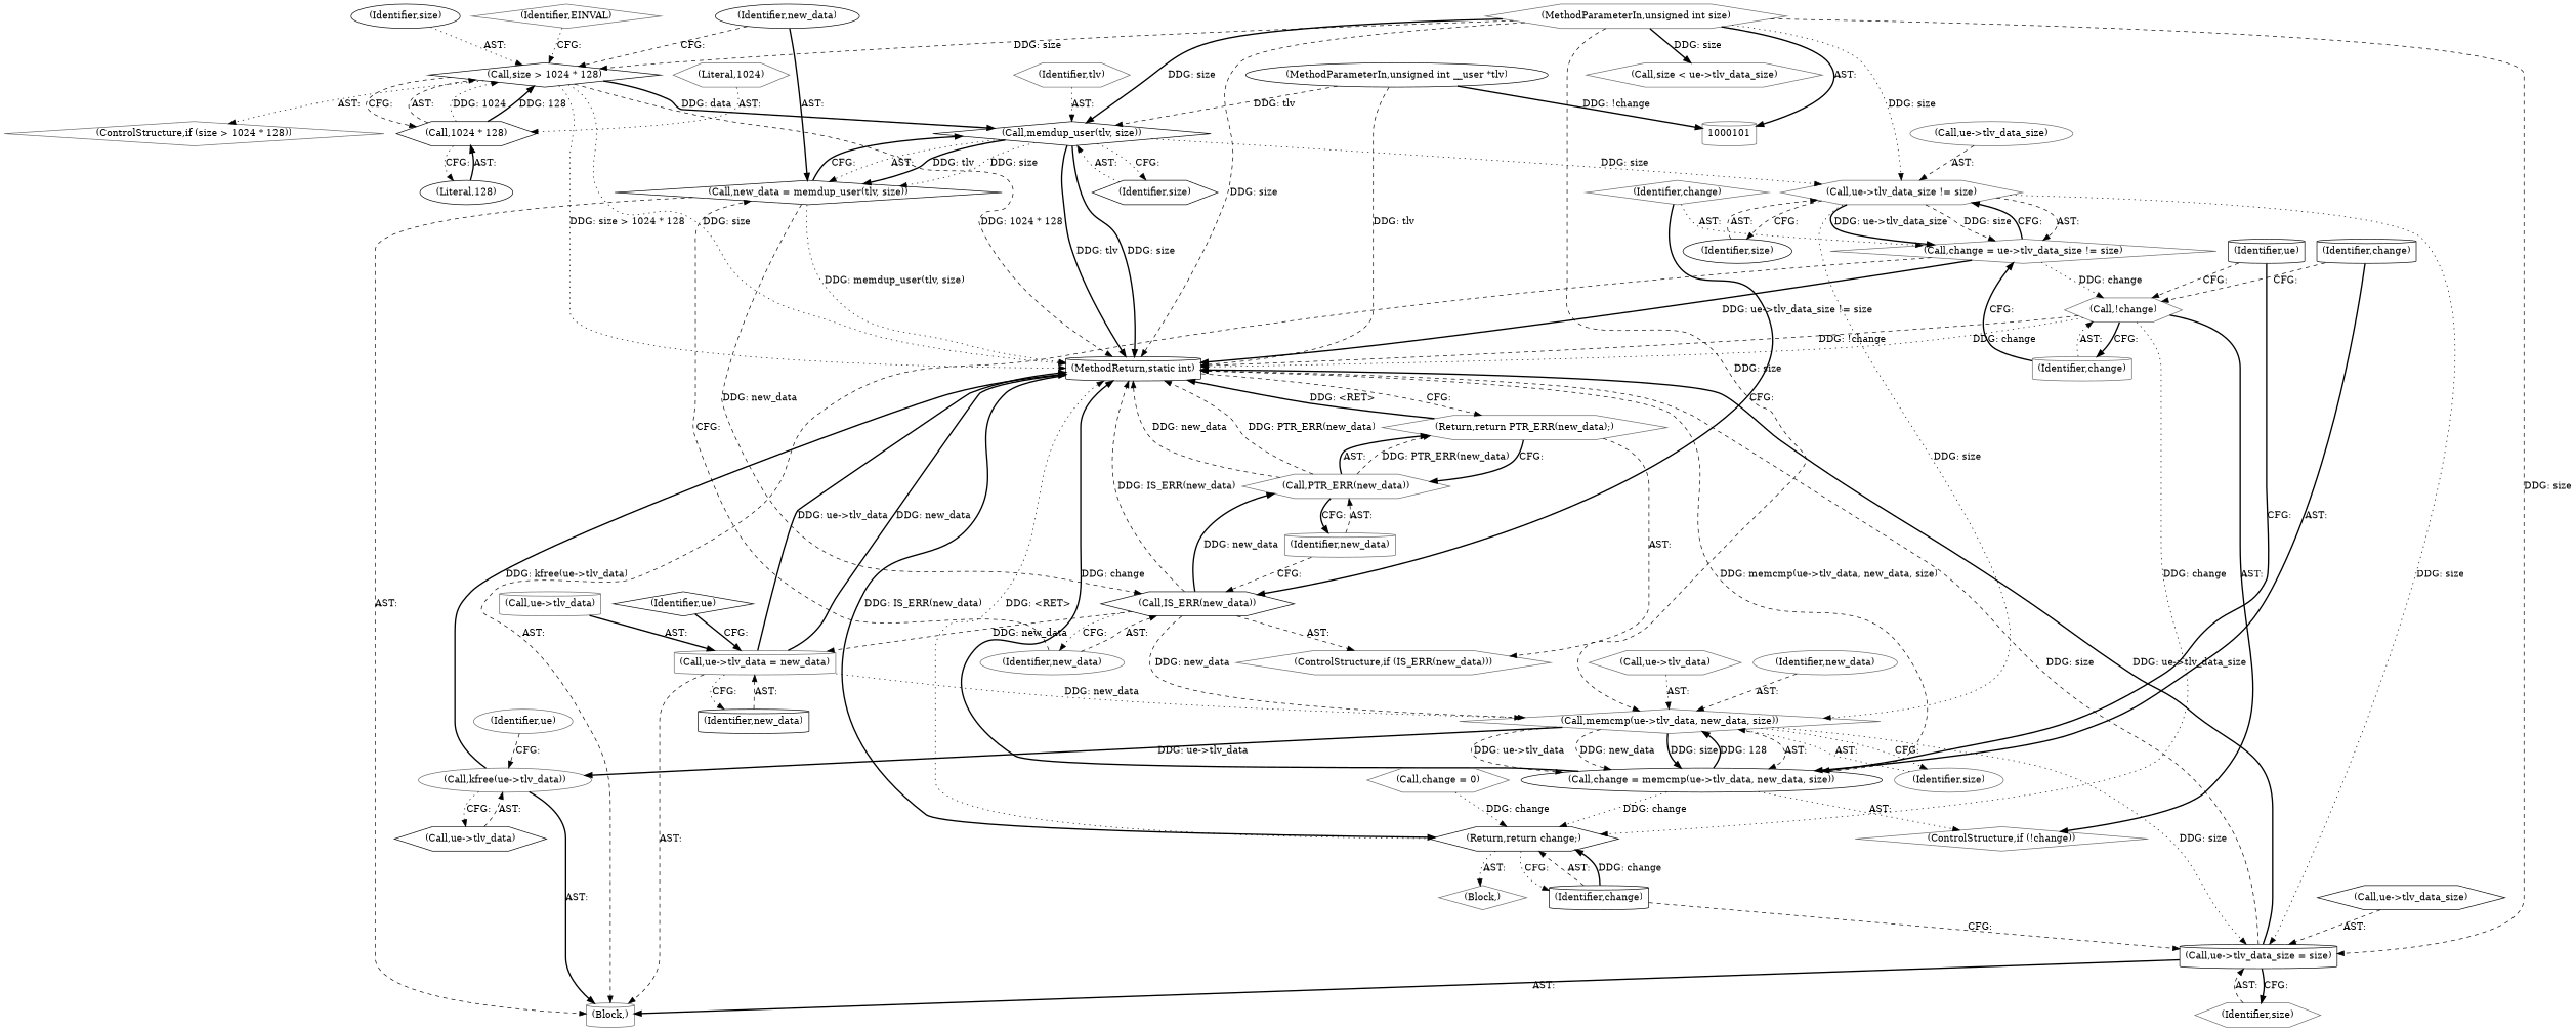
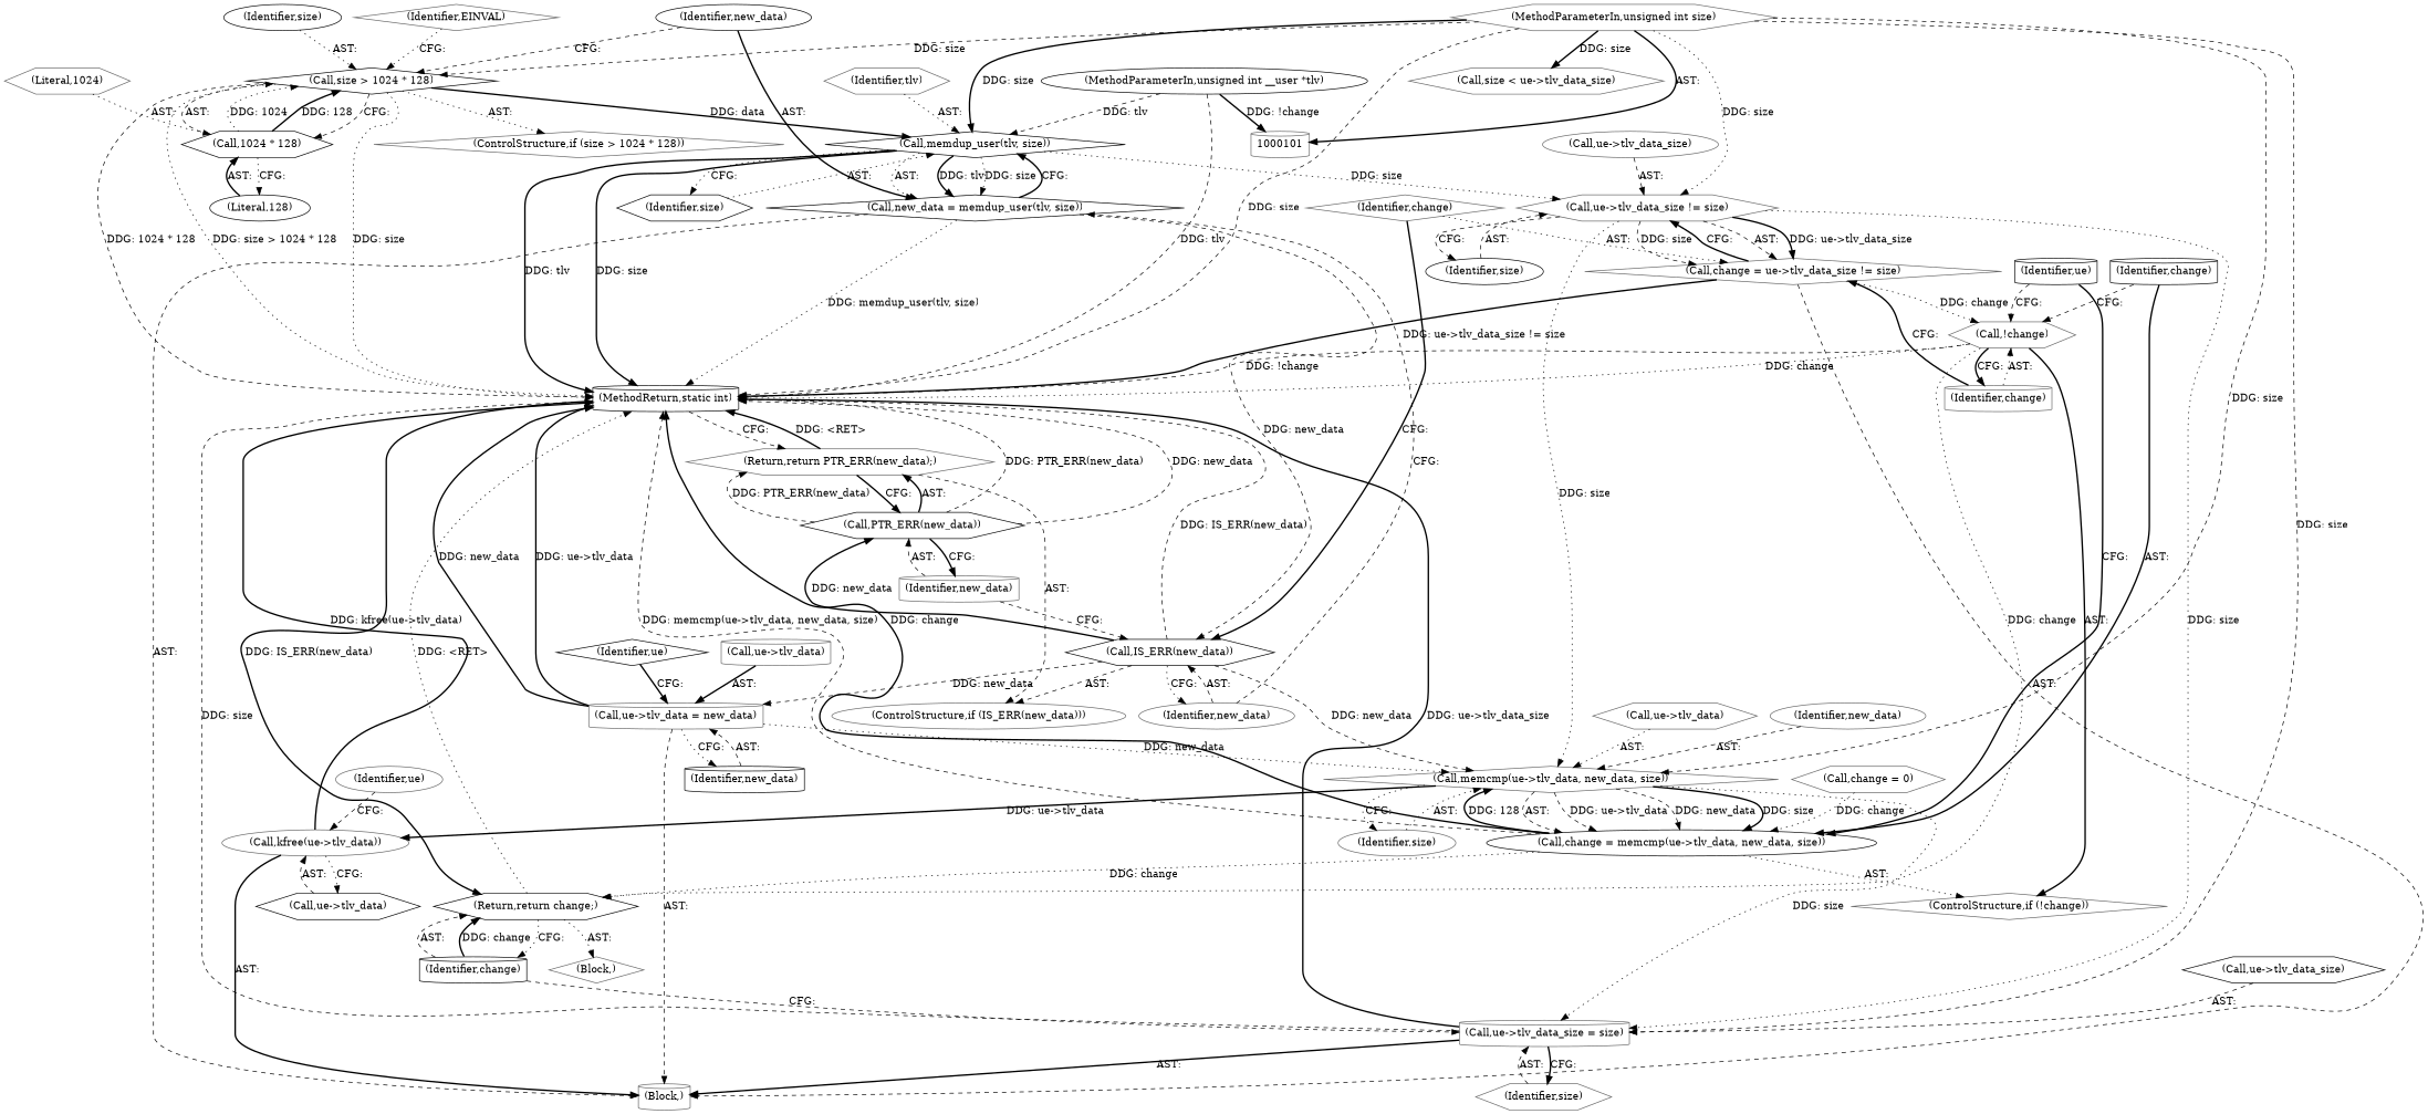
  digraph {
    node [color=gray40 shape=hexagon]
    edge [style=dashed]
    n1 [color=black label="(Call,memdup_user(tlv, size))" shape=diamond]
    n2 [color=black label="(Call,new_data = memdup_user(tlv, size))" shape=diamond]
    n3 [label="(Call,ue->tlv_data_size != size)"]
    n4 [color=black label="(MethodReturn,static int)" shape=cylinder]
    n5 [color=black label="(Identifier,size)"]
    n6 [color=black label="(Call,IS_ERR(new_data))"]
    n7 [label="(Block,)" shape=cylinder]
    n8 [label="(Call,memcmp(ue->tlv_data, new_data, size))" shape=diamond]
-   n9 [color=black label="(Call,ue->tlv_data_size = size)" shape=cylinder]
+   n9 [label="(Call,ue->tlv_data_size = size)" shape=cylinder]
    n10 [label="(Call,change = ue->tlv_data_size != size)" shape=diamond]
    n11 [color=black label="(Identifier,size)" shape=ellipse]
    n12 [label="(Return,return PTR_ERR(new_data);)"]
    n13 [color=black label="(Return,return change;)"]
    n14 [color=black label="(MethodParameterIn,unsigned int __user *tlv)" shape=ellipse]
    1000101 [shape=cylinder]
    n16 [color=black label="(Call,size > 1024 * 128)" shape=diamond]
    n17 [color=black label="(Call,1024 * 128)"]
    n18 [label="(ControlStructure,if (size > 1024 * 128))" shape=diamond]
    n19 [color=black label="(Literal,128)" shape=ellipse]
    n20 [label="(MethodParameterIn,unsigned int size)"]
    n21 [label="(Call,size < ue->tlv_data_size)"]
    n22 [color=black label="(Call,change = memcmp(ue->tlv_data, new_data, size))" shape=ellipse]
    n23 [label="(Call,kfree(ue->tlv_data))" shape=ellipse]
    n24 [label="(Identifier,size)" shape=ellipse]
    n25 [label="(Identifier,size)"]
-   n26 [label="(Call,PTR_ERR(new_data))"]
+   n26 [color=black label="(Call,PTR_ERR(new_data))"]
    n27 [label="(Call,ue->tlv_data = new_data)" shape=cylinder]
-   n28 [label="(ControlStructure,if (IS_ERR(new_data)))"]
+   n28 [label="(ControlStructure,if (IS_ERR(new_data)))" shape=ellipse]
    n29 [label="(Identifier,new_data)" shape=ellipse]
    n30 [label="(Identifier,new_data)" shape=cylinder]
    n31 [color=black label="(Identifier,new_data)" shape=cylinder]
    n32 [label="(ControlStructure,if (!change))" shape=diamond]
    n33 [color=black label="(Call,ue->tlv_data)"]
    n34 [color=black label="(Identifier,change)" shape=cylinder]
    n35 [label="(Block,)" shape=diamond]
    n36 [label="(Call,!change)"]
    n37 [label="(Identifier,change)" shape=cylinder]
    n38 [color=black label="(Identifier,new_data)" shape=ellipse]
    n39 [label="(Call,ue->tlv_data)"]
    n40 [label="(Call,change = 0)"]
    n41 [color=black label="(Identifier,size)" shape=ellipse]
    n42 [label="(Call,ue->tlv_data)" shape=cylinder]
    n43 [label="(Identifier,new_data)" shape=ellipse]
    n44 [color=black label="(Call,ue->tlv_data_size)"]
    n45 [label="(Literal,1024)"]
    n46 [label="(Identifier,change)" shape=diamond]
    n47 [label="(Identifier,tlv)"]
    n48 [label="(Call,ue->tlv_data_size)" shape=ellipse]
    n49 [color=black label="(Identifier,ue)" shape=cylinder]
    n50 [color=black label="(Identifier,change)" shape=cylinder]
    n51 [color=black label="(Identifier,ue)" shape=diamond]
    n52 [label="(Identifier,EINVAL)" shape=diamond]
    n53 [label="(Identifier,ue)" shape=ellipse]
    n1 -> n2 [label="AST: " style=dotted]
    n1 -> n2 [label="DDG: tlv" style=bold]
    n1 -> n2 [label="DDG: size" style=dotted]
    n1 -> n3 [label="DDG: size" style=dotted]
    n1 -> n4 [label="DDG: tlv" style=bold]
    n1 -> n4 [label="DDG: size" style=bold]
    n1 -> n5 [label="CFG: " style=dotted]
    n2 -> n1 [label="CFG: " style=bold]
    n2 -> n4 [label="DDG: memdup_user(tlv, size)" style=dotted]
    n2 -> n6 [label="DDG: new_data"]
    n2 -> n7 [label="AST: "]
    n3 -> n8 [label="DDG: size" style=dotted]
    n3 -> n9 [label="DDG: size" style=dotted]
    n3 -> n10 [label="AST: "]
    n3 -> n10 [label="DDG: ue->tlv_data_size" style=bold]
    n3 -> n10 [label="DDG: size"]
    n3 -> n11 [label="CFG: "]
    n4 -> n12 [label="CFG: "]
    n4 -> n13 [label="DDG: IS_ERR(new_data)" style=bold]
    n5 -> n1 [label="AST: " style=dotted]
    n6 -> n4 [label="DDG: IS_ERR(new_data)"]
    n6 -> n8 [label="DDG: new_data"]
    n6 -> n26 [label="DDG: new_data" style=bold]
    n6 -> n27 [label="DDG: new_data"]
    n6 -> n28 [label="AST: "]
    n6 -> n29 [label="CFG: " style=dotted]
    n8 -> n9 [label="DDG: size" style=dotted]
    n8 -> n22 [label="AST: "]
    n8 -> n22 [label="DDG: ue->tlv_data"]
    n8 -> n22 [label="DDG: new_data"]
    n8 -> n22 [label="DDG: size" style=bold]
    n8 -> n23 [label="DDG: ue->tlv_data" style=bold]
    n8 -> n24 [label="CFG: " style=dotted]
    n9 -> n4 [label="DDG: ue->tlv_data_size" style=bold]
    n9 -> n4 [label="DDG: size"]
    n9 -> n7 [label="AST: " style=bold]
    n9 -> n25 [label="CFG: " style=bold]
    n10 -> n3 [label="CFG: " style=bold]
    n10 -> n4 [label="DDG: ue->tlv_data_size != size" style=bold]
    n10 -> n7 [label="AST: "]
    n10 -> n36 [label="DDG: change" style=dotted]
    n11 -> n3 [label="AST: "]
    n12 -> n4 [label="DDG: <RET>" style=bold]
    n12 -> n26 [label="CFG: " style=bold]
    n12 -> n28 [label="AST: "]
    n13 -> n4 [label="DDG: <RET>" style=dotted]
    n13 -> n34 [label="CFG: " style=dotted]
    n13 -> n35 [label="AST: " style=dotted]
    n14 -> n1 [label="DDG: tlv"]
    n14 -> n4 [label="DDG: tlv"]
    n14 -> 1000101 [label="DDG: !change" style=bold]
    n16 -> n1 [label="DDG: data" style=bold]
    n16 -> n4 [label="DDG: 1024 * 128"]
    n16 -> n4 [label="DDG: size" style=dotted]
    n16 -> n4 [label="DDG: size > 1024 * 128" style=dotted]
    n16 -> n17 [label="CFG: "]
    n16 -> n18 [label="AST: " style=dotted]
    n17 -> n16 [label="AST: "]
    n17 -> n16 [label="DDG: 1024" style=dotted]
    n17 -> n16 [label="DDG: 128" style=bold]
    n17 -> n19 [label="CFG: " style=dotted]
    n19 -> n17 [label="AST: " style=bold]
    n20 -> n1 [label="DDG: size" style=bold]
    n20 -> n3 [label="DDG: size" style=dotted]
    n20 -> n4 [label="DDG: size"]
    n20 -> n8 [label="DDG: size"]
    n20 -> n9 [label="DDG: size"]
    n20 -> 1000101 [label="AST: " style=bold]
    n20 -> n16 [label="DDG: size"]
    n20 -> n21 [label="DDG: size" style=bold]
    n22 -> n4 [label="DDG: change" style=bold]
    n22 -> n4 [label="DDG: memcmp(ue->tlv_data, new_data, size)"]
    n22 -> n8 [label="DDG: 128" style=bold]
    n22 -> n13 [label="DDG: change" style=dotted]
    n22 -> n32 [label="AST: " style=dotted]
    n23 -> n4 [label="DDG: kfree(ue->tlv_data)" style=bold]
    n23 -> n7 [label="AST: " style=bold]
    n23 -> n33 [label="CFG: " style=dotted]
    n24 -> n8 [label="AST: " style=dotted]
    n25 -> n9 [label="AST: "]
    n26 -> n4 [label="DDG: new_data"]
    n26 -> n4 [label="DDG: PTR_ERR(new_data)"]
    n26 -> n12 [label="AST: " style=bold]
    n26 -> n12 [label="DDG: PTR_ERR(new_data)"]
    n26 -> n30 [label="CFG: " style=bold]
    n27 -> n4 [label="DDG: new_data" style=bold]
    n27 -> n4 [label="DDG: ue->tlv_data" style=bold]
    n27 -> n7 [label="AST: "]
    n27 -> n8 [label="DDG: new_data" style=dotted]
    n27 -> n31 [label="CFG: " style=dotted]
    n29 -> n2 [label="CFG: "]
    n29 -> n6 [label="AST: "]
    n30 -> n6 [label="CFG: "]
    n30 -> n26 [label="AST: "]
    n31 -> n27 [label="AST: "]
    n33 -> n23 [label="AST: "]
    n34 -> n9 [label="CFG: "]
    n34 -> n13 [label="AST: "]
    n34 -> n13 [label="DDG: change" style=bold]
    n36 -> n4 [label="DDG: !change"]
    n36 -> n4 [label="DDG: change" style=dotted]
    n36 -> n13 [label="DDG: change" style=dotted]
    n36 -> n32 [label="AST: " style=bold]
    n36 -> n37 [label="CFG: " style=bold]
    n37 -> n10 [label="CFG: " style=bold]
    n37 -> n36 [label="AST: " style=dotted]
    n38 -> n2 [label="AST: " style=bold]
    n38 -> n16 [label="CFG: "]
    n39 -> n8 [label="AST: " style=dotted]
-   n40 -> n13 [label="DDG: change" style=dotted]
+   n40 -> n22 [label="DDG: change" style=dotted]
    n41 -> n16 [label="AST: " style=dotted]
    n42 -> n27 [label="AST: " style=bold]
    n43 -> n8 [label="AST: "]
    n44 -> n9 [label="AST: "]
    n45 -> n17 [label="AST: " style=dotted]
    n46 -> n6 [label="CFG: " style=bold]
    n46 -> n10 [label="AST: " style=dotted]
    n47 -> n1 [label="AST: " style=dotted]
    n48 -> n3 [label="AST: "]
    n49 -> n22 [label="CFG: " style=bold]
    n49 -> n36 [label="CFG: "]
    n50 -> n22 [label="AST: " style=bold]
    n50 -> n36 [label="CFG: "]
    n51 -> n27 [label="CFG: " style=bold]
    n52 -> n16 [label="CFG: " style=dotted]
    n53 -> n23 [label="CFG: "]
  }
